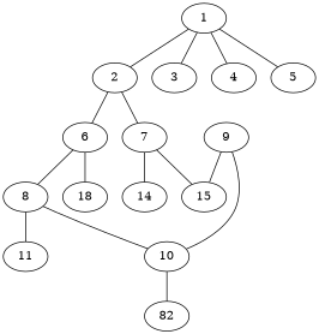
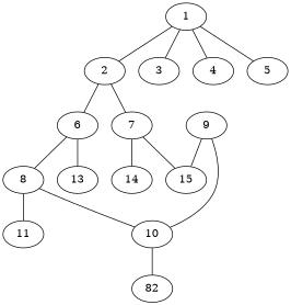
  graph {
    node [chem=C]
    edge [valence=1]
    1
    2
    3 [chem=Cl]
    4 [chem=Cl]
    5 [chem=Cl]
    6
    7
    8
-   13 [chem=H label=18]
+   13 [chem=H]
    14 [chem=H]
    15 [chem=H]
    10
    11 [chem=Cl]
    9
    n15 [chem=Cl label=82]
    1 -- 2
    1 -- 3
    1 -- 4
    1 -- 5
    2 -- 6 [valence=2]
    2 -- 7
    6 -- 8
    6 -- 13
    7 -- 14
    7 -- 15 [valence=2]
    8 -- 10 [valence=2]
    8 -- 11
    10 -- n15
    9 -- 15
    9 -- 10
  }
